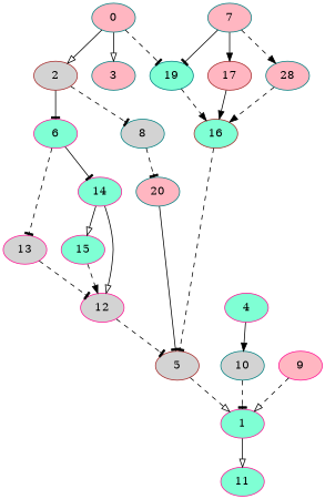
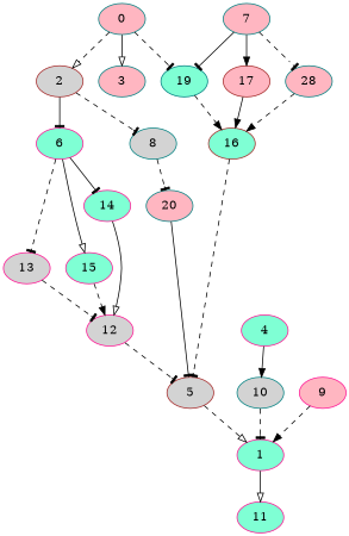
  digraph {
    "Duplicate states"=0
    GraphType=S_P
    "Max states in OPEN"=0
    Modes="120000ms; topo-ordered tasks, ; Pruning: task equivalence, fixed order ready list, ; F-value: ; Optimisation: best schedule length (SL) optimisation on equal, "
    NumberOfTasks=21
    "Pruned using list schedule length"=231873523
    "States removed from OPEN"=0
    TargetSystem="Homogeneous-2"
    "Time to schedule (ms)"=95675
    "Total idle time"=13
    "Total schedule length"=87
    "Total sequential time"=147
    "Total states created"=527912143
    node [Processor=0 "Start time"=31 Weight=3 color=deeppink fillcolor=aquamarine style=filled]
    edge [Weight=3 arrowhead=tee style=dashed]
    0 ["Finish time"=8 "Start time"=0 Weight=8 color=teal fillcolor=lightpink]
    2 ["Finish time"=16 Processor=1 "Start time"=12 Weight=4 color=brown fillcolor=lightgrey]
    3 ["Finish time"=15 "Start time"=8 Weight=7 color=teal fillcolor=lightpink]
    19 ["Finish time"=31 "Start time"=28 color=teal]
    6 ["Finish time"=28 "Start time"=25]
    8 ["Finish time"=52 "Start time"=44 Weight=8 color=teal fillcolor=lightgrey]
    4 ["Finish time"=70 "Start time"=62 Weight=8]
    10 ["Finish time"=73 "Start time"=70 color=teal fillcolor=lightgrey]
    13 ["Finish time"=51 Processor=1 "Start time"=38 Weight=13 fillcolor=lightgrey]
    14 ["Finish time"=38 Processor=1 "Start time"=35]
    15 ["Finish time"=35 Processor=1 Weight=4]
    7 ["Finish time"=20 Processor=1 "Start time"=16 Weight=4 color=teal fillcolor=lightpink]
    17 ["Finish time"=30 Processor=1 "Start time"=20 Weight=10 color=brown fillcolor=lightpink]
    n14 ["Finish time"=34 color=teal fillcolor=lightpink label=28]
    20 ["Finish time"=62 "Start time"=52 Weight=10 color=teal fillcolor=lightpink]
    9 ["Finish time"=25 "Start time"=15 Weight=10 fillcolor=lightpink]
    1 ["Finish time"=80 Processor=1 "Start time"=76 Weight=4]
    12 ["Finish time"=65 Processor=1 "Start time"=51 Weight=14 fillcolor=lightgrey]
    16 ["Finish time"=44 "Start time"=34 Weight=10 color=brown]
    5 ["Finish time"=76 Processor=1 "Start time"=65 Weight=11 color=brown fillcolor=lightgrey]
    11 ["Finish time"=87 Processor=1 "Start time"=80 Weight=7]
-   0 -> 2 [Weight=4 arrowhead=onormal style=solid]
+   0 -> 2 [Weight=4 arrowhead=onormal]
    0 -> 3 [Weight=7 arrowhead=onormal style=solid]
    0 -> 19 [Weight=4]
    2 -> 6 [style=solid]
    2 -> 8 [Weight=5]
    19 -> 16 [arrowhead=normal]
    6 -> 13 [Weight=10]
    6 -> 14 [style=solid]
-   14 -> 15 [arrowhead=onormal style=solid]
+   6 -> 15 [arrowhead=onormal style=solid]
    8 -> 20 [Weight=5]
    4 -> 10 [Weight=7 arrowhead=normal style=solid]
    10 -> 1
    13 -> 12 [Weight=9]
    14 -> 12 [arrowhead=onormal style=solid]
    15 -> 12 [Weight=2 arrowhead=normal]
    7 -> 19 [Weight=2 style=solid]
    7 -> 17 [Weight=8 arrowhead=normal style=solid]
-   7 -> n14 [Weight=9 arrowhead=normal]
+   7 -> n14 [Weight=9]
    17 -> 16 [arrowhead=normal style=solid]
    n14 -> 16 [arrowhead=normal]
    20 -> 5 [style=solid]
-   9 -> 1 [Weight=9 arrowhead=onormal]
+   9 -> 1 [Weight=9 arrowhead=normal]
    1 -> 11 [arrowhead=onormal style=solid]
    12 -> 5 [Weight=8]
    16 -> 5 [Weight=7]
    5 -> 1 [arrowhead=onormal]
  }
